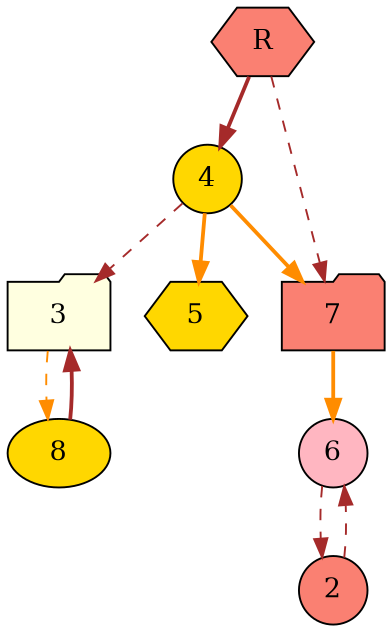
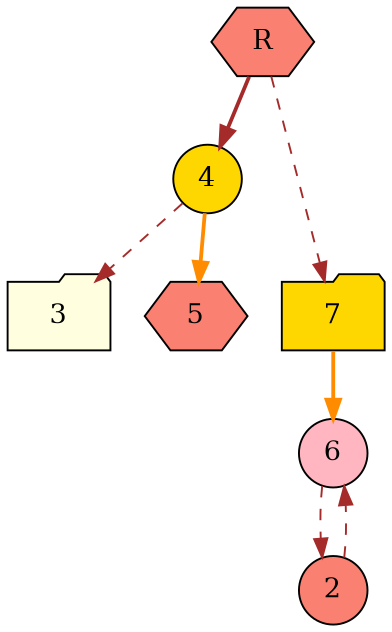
  digraph {
    node [fillcolor=salmon shape=circle style=filled]
    edge [color=brown style=dashed]
    6 [fillcolor=lightpink]
    2
    3 [fillcolor=lightyellow shape=folder]
-   8 [fillcolor=gold shape=ellipse]
    4 [fillcolor=gold]
-   5 [fillcolor=gold shape=hexagon]
-   7 [shape=folder]
+   5 [shape=hexagon]
+   7 [fillcolor=gold shape=folder]
    R [shape=hexagon]
    6 -> 2
    2 -> 6
-   3 -> 8 [color=darkorange]
-   8 -> 3 [style=bold]
    4 -> 3
    4 -> 5 [color=darkorange style=bold]
-   4 -> 7 [color=darkorange style=bold]
    7 -> 6 [color=darkorange style=bold]
    R -> 4 [style=bold]
    R -> 7
  }
